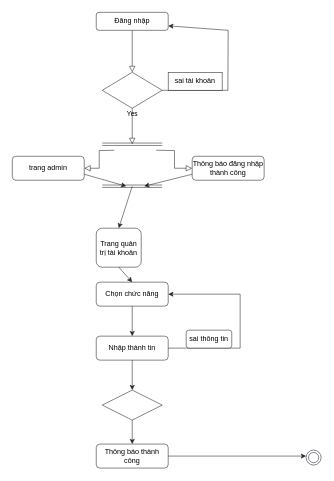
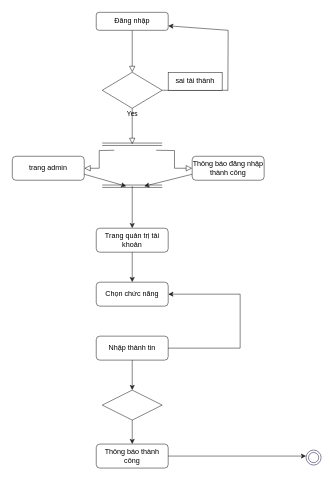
  <mxCell id="0" />
  <mxCell id="1" parent="0" />
  <mxCell id="2" value="" style="rounded=0;html=1;jettySize=auto;orthogonalLoop=1;fontSize=11;endArrow=block;endFill=0;endSize=8;strokeWidth=1;shadow=0;labelBackgroundColor=none;edgeStyle=orthogonalEdgeStyle;opacity=80;" parent="1" source="3" target="5" edge="1"><mxGeometry relative="1" as="geometry" /></mxCell>
  <mxCell id="3" value="Đăng nhập" style="rounded=1;whiteSpace=wrap;html=1;fontSize=12;glass=0;strokeWidth=1;shadow=0;opacity=80;" parent="1" vertex="1"><mxGeometry x="160" y="20" width="120" height="30" as="geometry" /></mxCell>
  <mxCell id="4" value="Yes" style="rounded=0;html=1;jettySize=auto;orthogonalLoop=1;fontSize=11;endArrow=block;endFill=0;endSize=8;strokeWidth=1;shadow=0;labelBackgroundColor=none;edgeStyle=orthogonalEdgeStyle;opacity=80;" parent="1" source="5" edge="1"><mxGeometry y="20" relative="1" as="geometry"><mxPoint as="offset" /><mxPoint x="220" y="240" as="targetPoint" /></mxGeometry></mxCell>
  <mxCell id="5" value="" style="rhombus;whiteSpace=wrap;html=1;shadow=0;fontFamily=Helvetica;fontSize=12;align=center;strokeWidth=1;spacing=6;spacingTop=-4;opacity=80;" parent="1" vertex="1"><mxGeometry x="170" y="120" width="100" height="60" as="geometry" /></mxCell>
  <mxCell id="6" value="" style="edgeStyle=orthogonalEdgeStyle;rounded=0;html=1;jettySize=auto;orthogonalLoop=1;fontSize=11;endArrow=block;endFill=0;endSize=8;strokeWidth=1;shadow=0;labelBackgroundColor=none;entryX=0;entryY=0.5;entryDx=0;entryDy=0;opacity=80;" parent="1" target="8" edge="1"><mxGeometry y="10" relative="1" as="geometry"><mxPoint as="offset" /><mxPoint x="260" y="250" as="sourcePoint" /><mxPoint x="310" y="280" as="targetPoint" /></mxGeometry></mxCell>
- <mxCell id="7" value="Trang quản trị tài khoản" style="rounded=1;whiteSpace=wrap;html=1;fontSize=12;glass=0;strokeWidth=1;shadow=0;opacity=80;" parent="1" vertex="1"><mxGeometry x="160" y="380" width="75" height="65" as="geometry" /></mxCell>
+ <mxCell id="7" value="Trang quản trị tài khoản" style="rounded=1;whiteSpace=wrap;html=1;fontSize=12;glass=0;strokeWidth=1;shadow=0;opacity=80;" parent="1" vertex="1"><mxGeometry x="160" y="380" width="120" height="40" as="geometry" /></mxCell>
  <mxCell id="8" value="Thông báo đăng nhập thành công" style="rounded=1;whiteSpace=wrap;html=1;fontSize=12;glass=0;strokeWidth=1;shadow=0;opacity=80;" parent="1" vertex="1"><mxGeometry x="320" y="260" width="120" height="40" as="geometry" /></mxCell>
  <mxCell id="9" value="" style="endArrow=none;html=1;exitX=1;exitY=0.5;exitDx=0;exitDy=0;opacity=80;" parent="1" source="5" edge="1"><mxGeometry width="50" height="50" relative="1" as="geometry"><mxPoint x="380" y="340" as="sourcePoint" /><mxPoint x="380" y="150" as="targetPoint" /></mxGeometry></mxCell>
  <mxCell id="10" value="" style="endArrow=none;html=1;opacity=80;" parent="1" edge="1"><mxGeometry width="50" height="50" relative="1" as="geometry"><mxPoint x="379.5" y="150" as="sourcePoint" /><mxPoint x="380" y="50" as="targetPoint" /></mxGeometry></mxCell>
  <mxCell id="11" value="" style="endArrow=classic;html=1;entryX=1;entryY=0.75;entryDx=0;entryDy=0;opacity=80;" parent="1" target="3" edge="1"><mxGeometry width="50" height="50" relative="1" as="geometry"><mxPoint x="380" y="50" as="sourcePoint" /><mxPoint x="430" y="290" as="targetPoint" /></mxGeometry></mxCell>
- <mxCell id="12" value="sai tài khoản" style="whiteSpace=wrap;html=1;opacity=80;" parent="1" vertex="1"><mxGeometry x="280" y="120" width="90" height="30" as="geometry" /></mxCell>
+ <mxCell id="12" value="sai tài thành" style="whiteSpace=wrap;html=1;opacity=80;" parent="1" vertex="1"><mxGeometry x="280" y="120" width="90" height="30" as="geometry" /></mxCell>
  <mxCell id="13" value="trang admin" style="rounded=1;whiteSpace=wrap;html=1;fontSize=12;glass=0;strokeWidth=1;shadow=0;opacity=80;" parent="1" vertex="1"><mxGeometry x="20" y="260" width="120" height="40" as="geometry" /></mxCell>
  <mxCell id="14" value="" style="shape=link;html=1;opacity=80;" parent="1" edge="1"><mxGeometry width="100" relative="1" as="geometry"><mxPoint x="170" y="240" as="sourcePoint" /><mxPoint x="270" y="240" as="targetPoint" /></mxGeometry></mxCell>
  <mxCell id="15" value="" style="edgeStyle=orthogonalEdgeStyle;rounded=0;html=1;jettySize=auto;orthogonalLoop=1;fontSize=11;endArrow=block;endFill=0;endSize=8;strokeWidth=1;shadow=0;labelBackgroundColor=none;entryX=1;entryY=0.5;entryDx=0;entryDy=0;opacity=80;" parent="1" target="13" edge="1"><mxGeometry y="10" relative="1" as="geometry"><mxPoint as="offset" /><mxPoint x="190" y="250" as="sourcePoint" /><mxPoint x="330" y="290" as="targetPoint" /></mxGeometry></mxCell>
  <mxCell id="16" value="" style="shape=link;html=1;width=-4;opacity=80;" parent="1" edge="1"><mxGeometry width="100" relative="1" as="geometry"><mxPoint x="170" y="310" as="sourcePoint" /><mxPoint x="270" y="310" as="targetPoint" /></mxGeometry></mxCell>
  <mxCell id="17" value="" style="endArrow=classic;html=1;exitX=1;exitY=0.75;exitDx=0;exitDy=0;opacity=80;" parent="1" source="13" edge="1"><mxGeometry width="50" height="50" relative="1" as="geometry"><mxPoint x="380" y="340" as="sourcePoint" /><mxPoint x="210" y="310" as="targetPoint" /></mxGeometry></mxCell>
  <mxCell id="18" value="" style="endArrow=classic;html=1;exitX=0;exitY=0.75;exitDx=0;exitDy=0;opacity=80;" parent="1" source="8" edge="1"><mxGeometry width="50" height="50" relative="1" as="geometry"><mxPoint x="380" y="340" as="sourcePoint" /><mxPoint x="240" y="310" as="targetPoint" /></mxGeometry></mxCell>
  <mxCell id="19" value="" style="endArrow=classic;html=1;entryX=0.5;entryY=0;entryDx=0;entryDy=0;opacity=80;" parent="1" target="7" edge="1"><mxGeometry width="50" height="50" relative="1" as="geometry"><mxPoint x="220" y="310" as="sourcePoint" /><mxPoint x="430" y="290" as="targetPoint" /></mxGeometry></mxCell>
  <mxCell id="20" value="Chọn chức năng" style="rounded=1;whiteSpace=wrap;html=1;fontSize=12;glass=0;strokeWidth=1;shadow=0;opacity=80;" parent="1" vertex="1"><mxGeometry x="160" y="470" width="120" height="40" as="geometry" /></mxCell>
  <mxCell id="21" value="" style="endArrow=classic;html=1;exitX=0.5;exitY=1;exitDx=0;exitDy=0;opacity=80;" parent="1" source="7" edge="1"><mxGeometry width="50" height="50" relative="1" as="geometry"><mxPoint x="380" y="330" as="sourcePoint" /><mxPoint x="220" y="470" as="targetPoint" /></mxGeometry></mxCell>
  <mxCell id="22" value="Nhập thành tin" style="rounded=1;whiteSpace=wrap;html=1;fontSize=12;glass=0;strokeWidth=1;shadow=0;opacity=80;" parent="1" vertex="1"><mxGeometry x="160" y="560" width="120" height="40" as="geometry" /></mxCell>
- <mxCell id="23" value="" style="endArrow=classic;html=1;exitX=0.5;exitY=1;exitDx=0;exitDy=0;entryX=0.5;entryY=0;entryDx=0;entryDy=0;opacity=80;" parent="1" source="20" target="22" edge="1"><mxGeometry width="50" height="50" relative="1" as="geometry"><mxPoint x="380" y="440" as="sourcePoint" /><mxPoint x="430" y="390" as="targetPoint" /></mxGeometry></mxCell>
  <mxCell id="24" value="" style="endArrow=none;html=1;exitX=1;exitY=0.5;exitDx=0;exitDy=0;opacity=80;" parent="1" source="22" edge="1"><mxGeometry width="50" height="50" relative="1" as="geometry"><mxPoint x="380" y="540" as="sourcePoint" /><mxPoint x="400" y="580" as="targetPoint" /></mxGeometry></mxCell>
  <mxCell id="25" value="" style="endArrow=none;html=1;opacity=80;" parent="1" edge="1"><mxGeometry width="50" height="50" relative="1" as="geometry"><mxPoint x="400" y="580" as="sourcePoint" /><mxPoint x="400" y="490" as="targetPoint" /></mxGeometry></mxCell>
  <mxCell id="26" value="" style="endArrow=classic;html=1;entryX=1;entryY=0.5;entryDx=0;entryDy=0;opacity=80;" parent="1" target="20" edge="1"><mxGeometry width="50" height="50" relative="1" as="geometry"><mxPoint x="400" y="490" as="sourcePoint" /><mxPoint x="430" y="490" as="targetPoint" /></mxGeometry></mxCell>
- <mxCell id="27" value="sai thông tin" style="rounded=1;whiteSpace=wrap;html=1;opacity=80;" parent="1" vertex="1"><mxGeometry x="310" y="550" width="76" height="30" as="geometry" /></mxCell>
  <mxCell id="28" value="" style="rhombus;whiteSpace=wrap;html=1;opacity=80;" parent="1" vertex="1"><mxGeometry x="170" y="650" width="100" height="50" as="geometry" /></mxCell>
  <mxCell id="29" value="" style="endArrow=classic;html=1;exitX=0.5;exitY=1;exitDx=0;exitDy=0;entryX=0.5;entryY=0;entryDx=0;entryDy=0;opacity=80;" parent="1" source="22" target="28" edge="1"><mxGeometry width="50" height="50" relative="1" as="geometry"><mxPoint x="380" y="440" as="sourcePoint" /><mxPoint x="430" y="390" as="targetPoint" /></mxGeometry></mxCell>
  <mxCell id="30" value="Thông báo thành công" style="rounded=1;whiteSpace=wrap;html=1;fontSize=12;glass=0;strokeWidth=1;shadow=0;opacity=80;" parent="1" vertex="1"><mxGeometry x="160" y="740" width="120" height="40" as="geometry" /></mxCell>
  <mxCell id="31" value="" style="endArrow=classic;html=1;exitX=0.5;exitY=1;exitDx=0;exitDy=0;opacity=80;" parent="1" source="28" target="30" edge="1"><mxGeometry width="50" height="50" relative="1" as="geometry"><mxPoint x="380" y="630" as="sourcePoint" /><mxPoint x="430" y="580" as="targetPoint" /></mxGeometry></mxCell>
  <mxCell id="32" value="" style="endArrow=classic;html=1;opacity=80;" parent="1" edge="1"><mxGeometry width="50" height="50" relative="1" as="geometry"><mxPoint x="280" y="760" as="sourcePoint" /><mxPoint x="510" y="760" as="targetPoint" /></mxGeometry></mxCell>
  <mxCell id="33" value="" style="ellipse;shape=doubleEllipse;whiteSpace=wrap;html=1;aspect=fixed;strokeColor=#000033;opacity=80;" parent="1" vertex="1"><mxGeometry x="510" y="750" width="25" height="25" as="geometry" /></mxCell>
